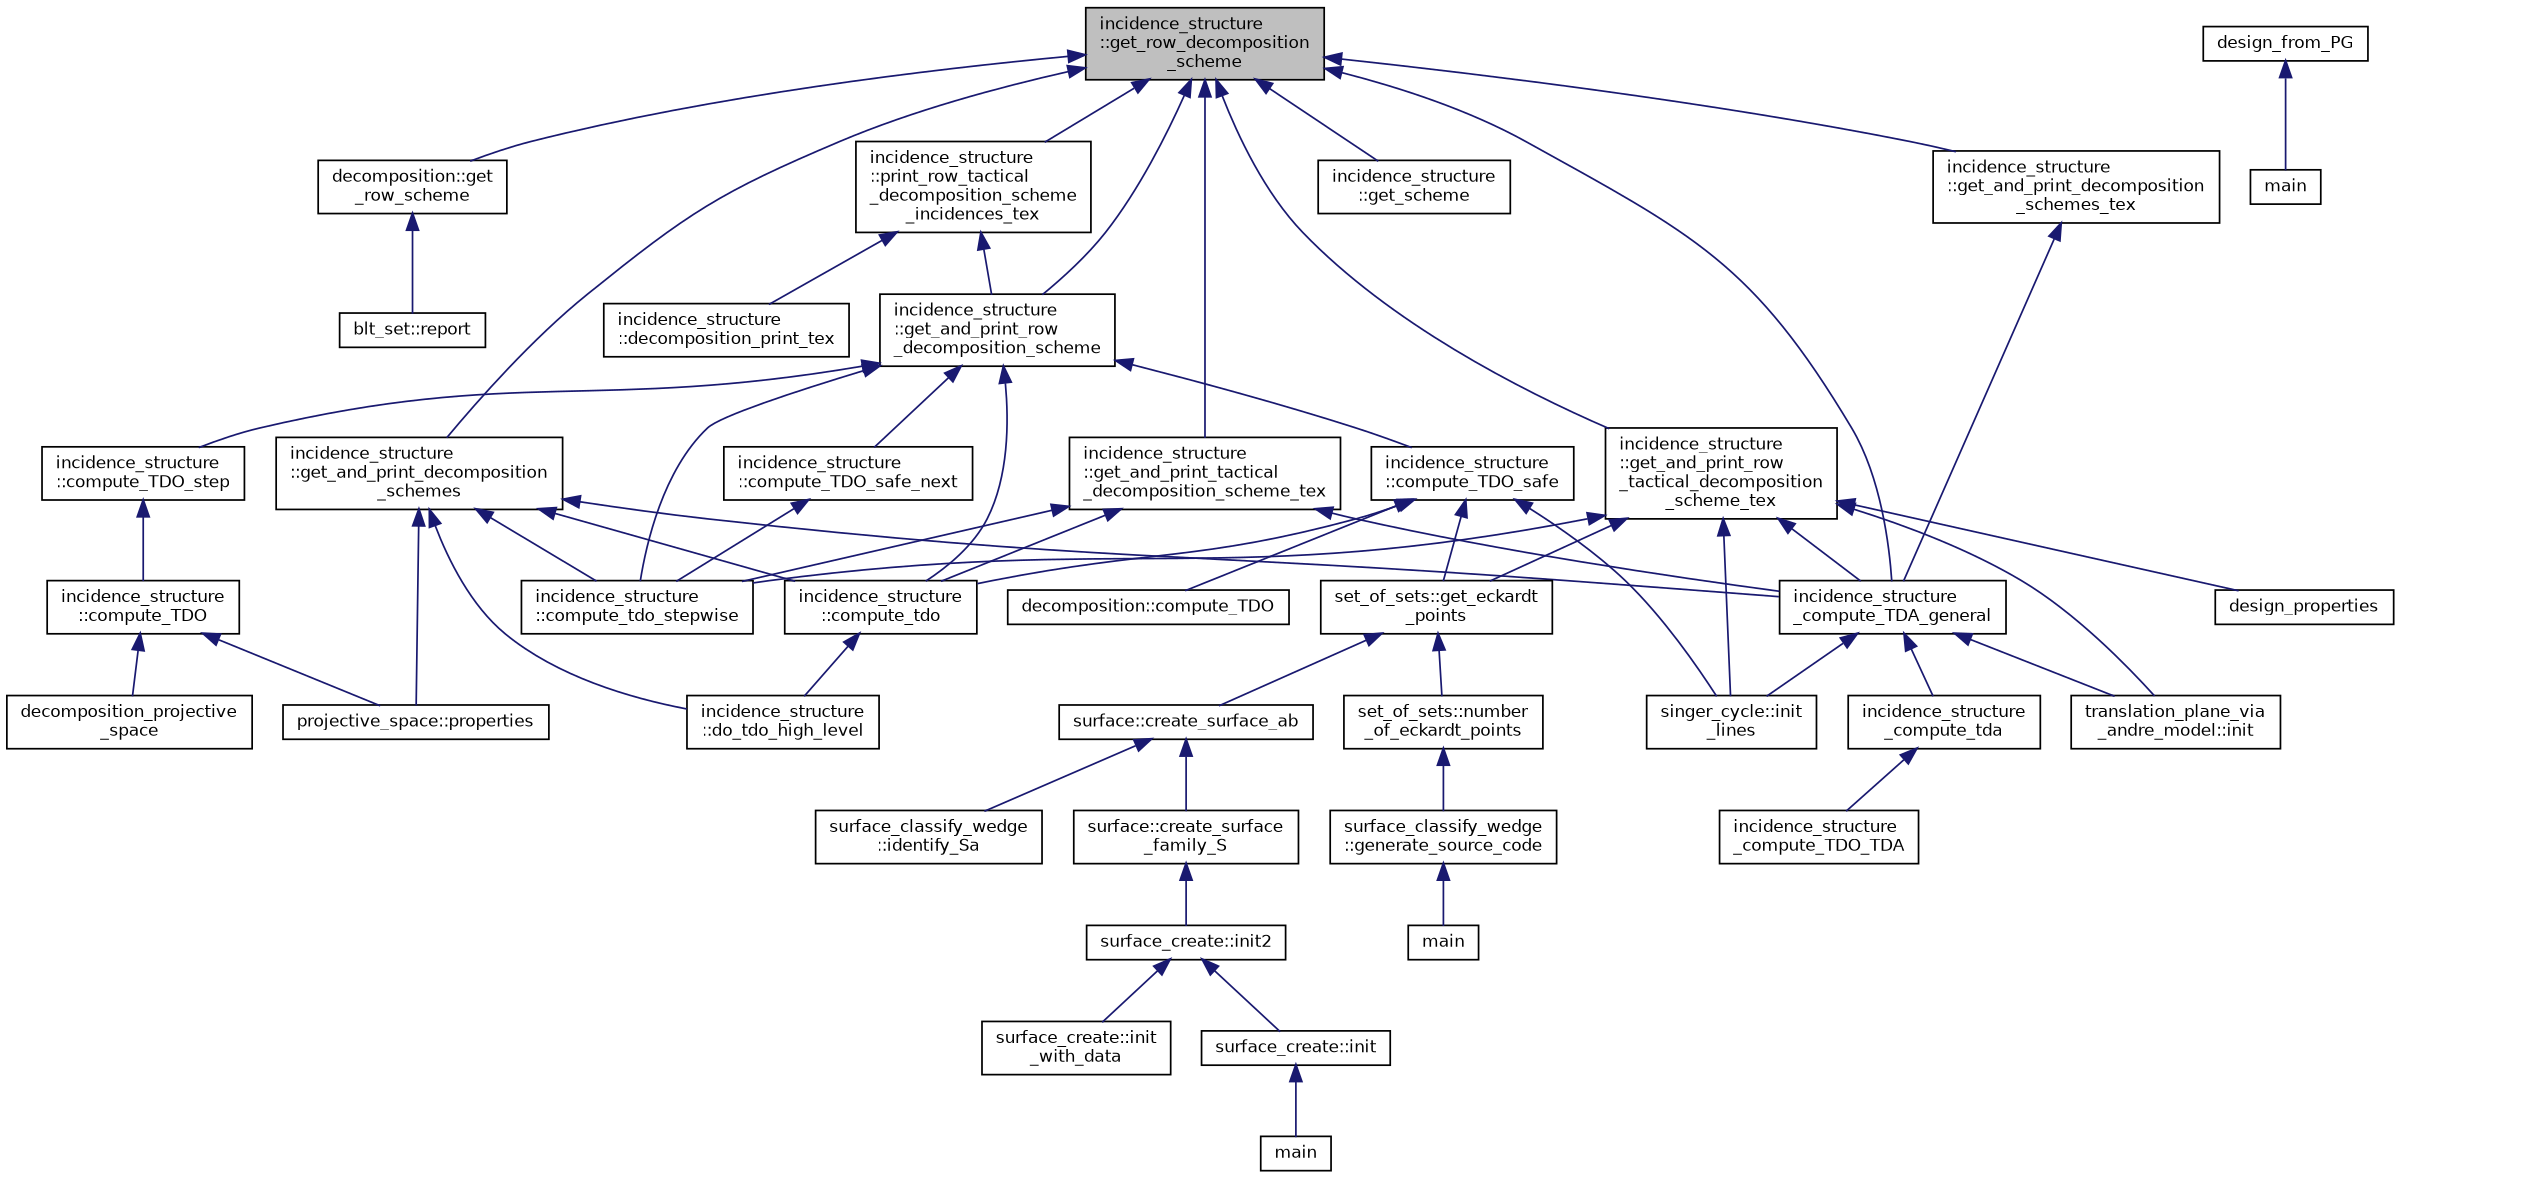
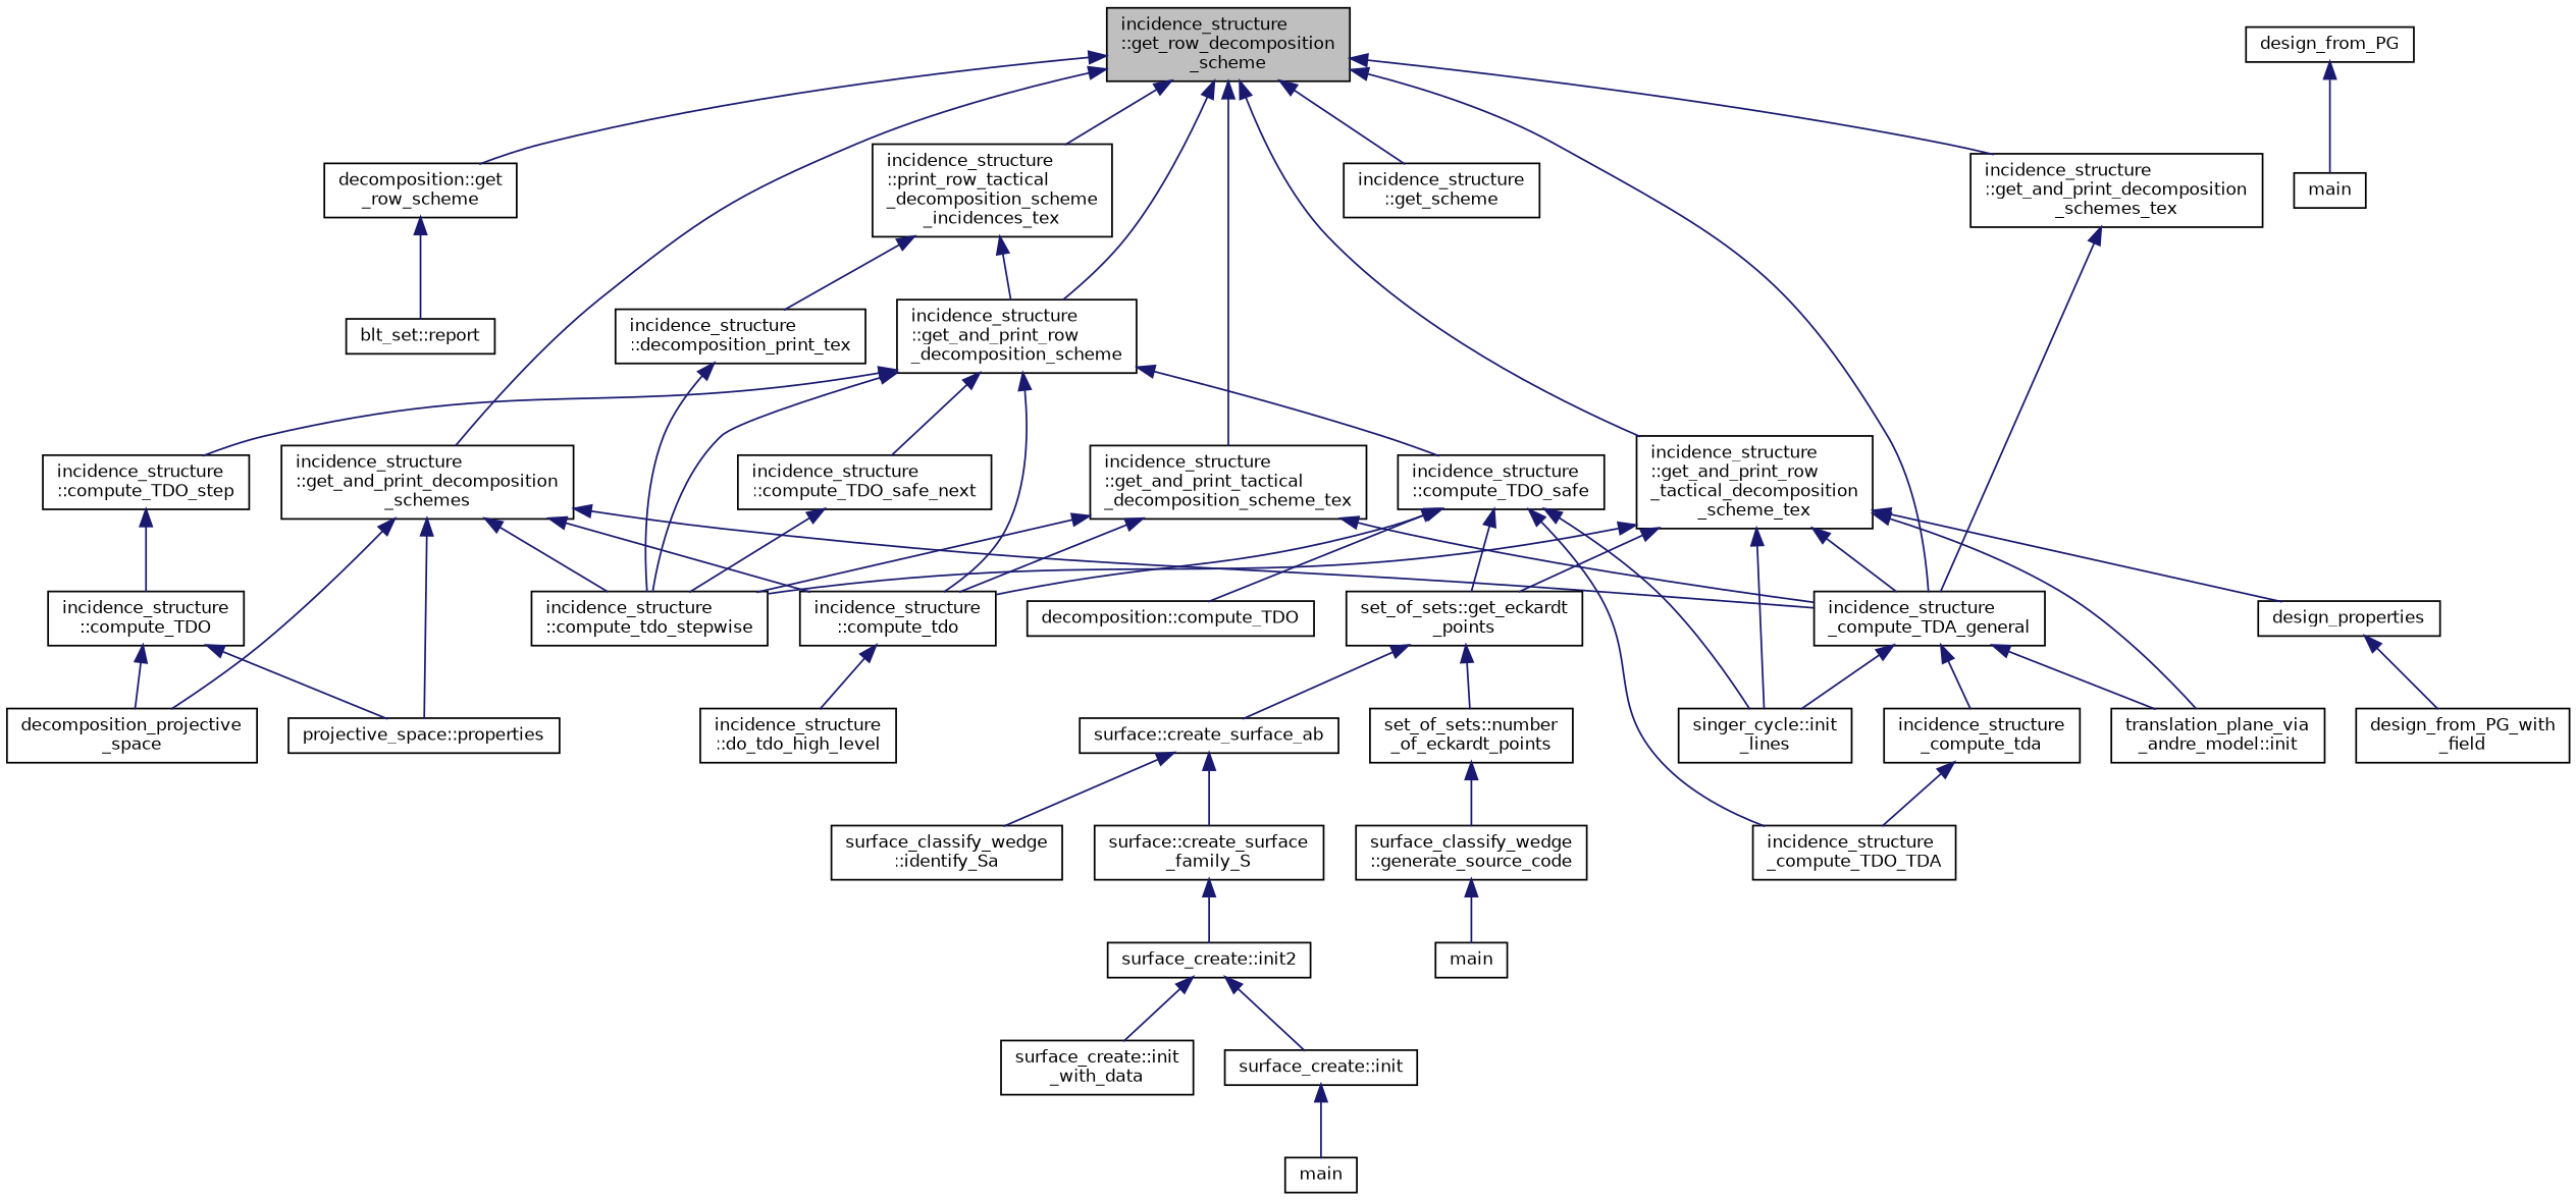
  digraph {
    rankdir=TB
    node [color=black fillcolor=white fontname=Helvetica fontsize=10 shape=record style=filled]
    edge [color=midnightblue dir=back fontname=Helvetica fontsize=10 labelfontname=Helvetica labelfontsize=10 style=solid]
    n1 [fillcolor=grey75 fontcolor=black height=0.2 label="incidence_structure\l::get_row_decomposition\l_scheme" width=0.4]
    n2 [height=0.2 label="decomposition::get\l_row_scheme" width=0.4]
    n3 [height=0.2 label="incidence_structure\l::print_row_tactical\l_decomposition_scheme\l_incidences_tex" width=0.4]
    n4 [height=0.2 label="incidence_structure\l::get_and_print_row\l_decomposition_scheme" width=0.4]
    n5 [height=0.2 label="incidence_structure\l::get_and_print_decomposition\l_schemes" width=0.4]
    n6 [height=0.2 label="incidence_structure\l::get_and_print_decomposition\l_schemes_tex" width=0.4]
    n7 [height=0.2 label="incidence_structure\l::get_and_print_tactical\l_decomposition_scheme_tex" width=0.4]
    n8 [height=0.2 label="incidence_structure\l::get_scheme" width=0.4]
    n9 [height=0.2 label="incidence_structure\l::get_and_print_row\l_tactical_decomposition\l_scheme_tex" width=0.4]
    n10 [height=0.2 label="incidence_structure\l_compute_TDA_general" width=0.4]
    n11 [height=0.2 label="blt_set::report" width=0.4]
    n12 [height=0.2 label="incidence_structure\l::decomposition_print_tex" width=0.4]
    n13 [height=0.2 label="incidence_structure\l::compute_TDO_safe_next" width=0.4]
    n14 [height=0.2 label="incidence_structure\l::compute_tdo_stepwise" width=0.4]
    n15 [height=0.2 label="incidence_structure\l::compute_TDO_safe" width=0.4]
    n16 [height=0.2 label="incidence_structure\l::compute_tdo" width=0.4]
    n17 [height=0.2 label="incidence_structure\l::compute_TDO_step" width=0.4]
    n18 [height=0.2 label="decomposition_projective\l_space" width=0.4]
    n19 [height=0.2 label="projective_space::properties" width=0.4]
    n20 [height=0.2 label="set_of_sets::get_eckardt\l_points" width=0.4]
    n21 [height=0.2 label="singer_cycle::init\l_lines" width=0.4]
    n22 [height=0.2 label="translation_plane_via\l_andre_model::init" width=0.4]
    n23 [height=0.2 label=design_properties width=0.4]
    n24 [height=0.2 label="decomposition::compute_TDO" width=0.4]
    n25 [height=0.2 label="incidence_structure\l_compute_TDO_TDA" width=0.4]
    n26 [height=0.2 label="incidence_structure\l::do_tdo_high_level" width=0.4]
    n27 [height=0.2 label="incidence_structure\l::compute_TDO" width=0.4]
    n28 [height=0.2 label="set_of_sets::number\l_of_eckardt_points" width=0.4]
    n29 [height=0.2 label="surface::create_surface_ab" width=0.4]
    n30 [height=0.2 label="surface_classify_wedge\l::generate_source_code" width=0.4]
    n31 [height=0.2 label="surface::create_surface\l_family_S" width=0.4]
    n32 [height=0.2 label="surface_classify_wedge\l::identify_Sa" width=0.4]
    n33 [height=0.2 label=main width=0.4]
    n34 [height=0.2 label="surface_create::init2" width=0.4]
    n35 [height=0.2 label="surface_create::init\l_with_data" width=0.4]
    n36 [height=0.2 label="surface_create::init" width=0.4]
    n37 [height=0.2 label=main width=0.4]
    n38 [height=0.2 label="incidence_structure\l_compute_tda" width=0.4]
+   n39 [height=0.2 label="design_from_PG_with\l_field" width=0.4]
    n40 [height=0.2 label=design_from_PG width=0.4]
    n41 [height=0.2 label=main width=0.4]
    n1 -> n2
    n1 -> n3
    n1 -> n4
    n1 -> n5
    n1 -> n6
    n1 -> n7
    n1 -> n8
    n1 -> n9
    n1 -> n10
    n2 -> n11
    n3 -> n4
    n3 -> n12
    n4 -> n13
    n4 -> n14
    n4 -> n15
    n4 -> n16
    n4 -> n17
    n5 -> n10
    n5 -> n14
    n5 -> n16
-   n5 -> n26
+   n5 -> n18
    n5 -> n19
    n6 -> n10
    n7 -> n10
    n7 -> n14
    n7 -> n16
    n9 -> n10
    n9 -> n14
    n9 -> n20
    n9 -> n21
    n9 -> n22
    n9 -> n23
    n10 -> n21
    n10 -> n22
    n10 -> n38
+   n12 -> n14
    n13 -> n14
    n15 -> n16
    n15 -> n20
    n15 -> n21
    n15 -> n24
+   n15 -> n25
    n16 -> n26
    n17 -> n27
    n20 -> n28
    n20 -> n29
+   n23 -> n39
    n27 -> n18
    n27 -> n19
    n28 -> n30
    n29 -> n31
    n29 -> n32
    n30 -> n33
    n31 -> n34
    n34 -> n35
    n34 -> n36
    n36 -> n37
    n38 -> n25
    n40 -> n41
  }
